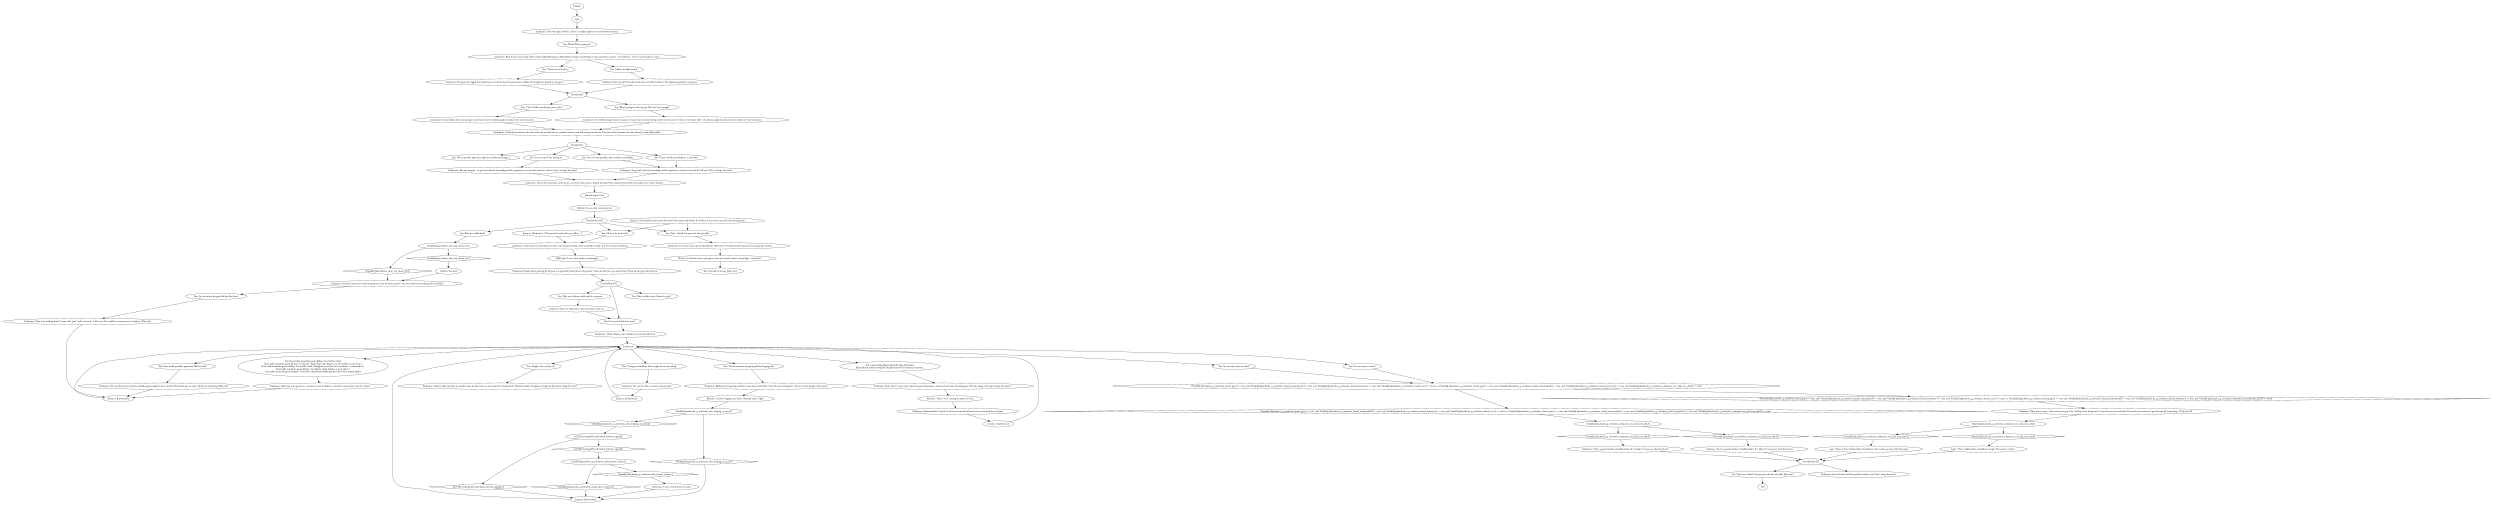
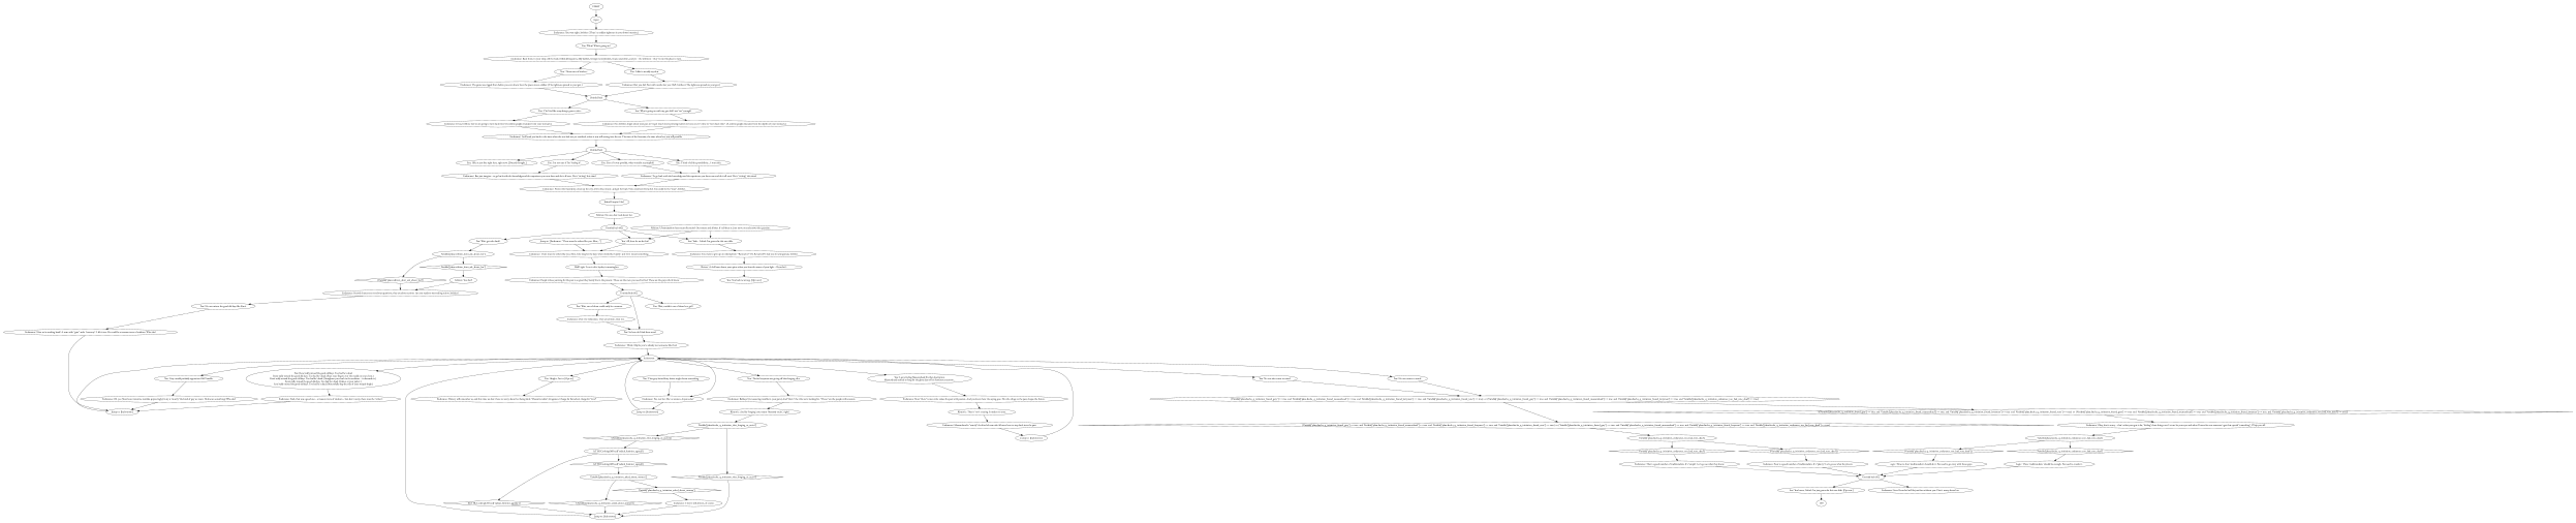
  digraph {
    fontname="EB Garamond"
    node [fontname="EB Garamond"]
    edge [fontname="EB Garamond"]
    n1 [label=START]
    n2 [label=input]
    n3 [label="Endurance: You were right, bröther. (There's a sudden tightness in your lower intestine.)"]
    n4 [label="You: What? What's going on?"]
    n5 [label="Endurance: Back there, in your sleep. All the weak-willed delinquents, dilly-dalliers, foreign moneylenders, insane anarchists, and yes -- the wöömen -- they've run this place to ruin."]
    n6 [label="You: Those sons of bitches..."]
    n7 [label="You: I didn't actually say that."]
    n8 [label="Endurance: The game was rigged from before you even knew how the pieces move, söldier. (The tightness spreads to your gut.)"]
    n9 [label="Endurance: But you did. Not with words, but you *did*, bröther. (The tightness spreads to your gut.)"]
    n10 [label="You: I like it just fine right here, right now. [Discard thought.]"]
    n11 [label="Endurance: Protect the Suzerainty, clean up the city, revive disco music, and get her back? You could save Revachol. You could be the *man*, bröther."]
    n12 [label="Inland Empire: Her?"]
    n13 [label="Volition: No one, don't ask about her."]
    n14 [label="Untitled hub (02)"]
    n15 [label="You: All, how do we do this?"]
-   n16 [label="You: Wait, get couldn back?"]
+   n16 [label="You: Wait, get who back?"]
    n17 [label="You: Yeah... I think I'm gonna let this one slide."]
    n18 [label="Endurance: There must be others like you. Men, who long for the days when words like 'loyalty' and 'love' meant something."]
    n19 [label="Variable[\"plaza.volition_dont_ask_about_her\"]"]
    n20 [label="Endurance: You want to give up on redemption? *Revanche?* On Revachol?! I had you for a kingsman, bröther."]
    n21 [label="Half Light: Love is shit, loyalty is meaningless."]
    n22 [label="Endurance: People whose yearning for the past is so great they barely live in the present. Those are the men you need to find. Those are the guys who'd know."]
    n23 [label="Untitled hub (02)"]
    n24 [label="You: So how do I find these men?"]
    n25 [label="Endurance: Think. Maybe you've already met someone like that?"]
    n26 [label=hubotoron]
    n27 [label="You: No one comes to mind."]
    n28 [label="(Variable[\"plaza.fascha_q_initiation_found_gary\"] == true  and  Variable[\"plaza.fascha_q_initiation_found_measurehead\"] == true  and  Variable[\"plaza.fascha_q_initiation_found_lorryman\"] == true  and  Variable[\"plaza.fascha_q_initiation_found_rene\"] == true)  or  (Variable[\"plaza.fascha_q_initiation_found_gary\"] == true  and  Variable[\"plaza.fascha_q_initiation_found_measurehead\"] == true  and  Variable[\"plaza.fascha_q_initiation_found_lorryman\"] == true  and  Variable[\"plaza.fascha_q_initiation_endurance_too_bad_rene_dead\"] == true)"]
    n29 [label="(Variable[\"plaza.fascha_q_initiation_found_gary\"] == true  and  Variable[\"plaza.fascha_q_initiation_found_measurehead\"] == true  and  Variable[\"plaza.fascha_q_initiation_found_lorryman\"] == true  and  Variable[\"plaza.fascha_q_initiation_found_rene\"] == true)  or  (Variable[\"plaza.fascha_q_initiation_found_gary\"] == true  and  Variable[\"plaza.fascha_q_initiation_found_measurehead\"] == true  and  Variable[\"plaza.fascha_q_initiation_found_lorryman\"] == true  and  Variable[\"plaza.fascha_q_initiation_endurance_too_bad_rene_dead\"] == true)" shape=diamond]
    n30 [label="!((Variable[\"plaza.fascha_q_initiation_found_gary\"] == true  and  Variable[\"plaza.fascha_q_initiation_found_measurehead\"] == true  and  Variable[\"plaza.fascha_q_initiation_found_lorryman\"] == true  and  Variable[\"plaza.fascha_q_initiation_found_rene\"] == true)  or  (Variable[\"plaza.fascha_q_initiation_found_gary\"] == true  and  Variable[\"plaza.fascha_q_initiation_found_measurehead\"] == true  and  Variable[\"plaza.fascha_q_initiation_found_lorryman\"] == true  and  Variable[\"plaza.fascha_q_initiation_endurance_too_bad_rene_dead\"] == true))" shape=diamond]
    n31 [label="Endurance: Yeah, that was a good one -- a treasure trove of wisdom -- but don't worry, there must be *others*."]
    n32 [label="Jump to: [hubotoron]"]
    n33 [label="Logic: Three 'traditionalists' should be enough. No need to overdo it."]
    n34 [label="Untitled hub (02)"]
    n35 [label="You: You know, I think I'm just gonna let this one slide. [Opt out.]"]
    n36 [label="Endurance: Sure. Revachol will do just fine without you. Don't worry about her."]
    n37 [label="Jump to: [Endurance: \"There must be others like you. Men,...\"]"]
    n38 [label="Endurance: No, not her. She's a woman. Anyone else?"]
    n39 [label="Jump to: [hubotoron]"]
    n40 [label="Jump to: [hubotoron]"]
-   n41 [label="You: Gary would probably appreciate Old Revachol."]
+   n41 [label="You: Gary would probably appreciate Old Variable."]
    n42 [label="You: I got a feeling Measurehead fits that description.\nMeasurehead seemed to long for the glory days of his Semenese ancestors..."]
    n43 [label="You: No one else comes to mind."]
    n44 [label="You: That grey-haired lorry driver might know something."]
    n45 [label="You: The fat lorryman was giving off that longing vibe."]
    n46 [label="You: René really missed the good old days. Too bad he's dead.\nRené really missed the good old days. Too bad he's dead. (Run your fingers over the medal on your chest.)\nRené really missed the good old days. Too bad he's dead. (Straighten your back in the uniform -- it demands it.) \nRené really missed the good old days. Too bad he's dead. (Glance at your jacket.)\nRené really missed the good old days. Too bad he's dead. (Mournfully slap the side of your striped thigh.)"]
    n47 [label="You: Alright, I'm in. [Opt in.]"]
    n48 [label="Endurance: But just imagine... to go back with the knowledge and the experience you now have and do it all over. Do it *richtig* this time?"]
    100
    n50 [label="You: I *do* feel like everything's gone to shit..."]
    n51 [label="Endurance: It has, bröther, but we are going to turn back time! (A solemn gurgle emanates from your stomach.)"]
    n52 [label="Endurance: I will send you back to the time when the sun had not yet vanished, when it was still setting into the sea. The time of the Suzerain, the time when love was still possible."]
    n53 [label="Variable[\"plaza.fascha_q_initiation_endurance_too_bad_rene_dead\"]"]
    n54 [label="Variable[\"plaza.fascha_q_initiation_endurance_too_bad_rene_dead\"]" shape=diamond]
    n55 [label="!(Variable[\"plaza.fascha_q_initiation_endurance_too_bad_rene_dead\"])" shape=diamond]
    n56 [label="Logic: Three to four 'traditionalists' should do it. No need to go crazy with those guys."]
    n57 [label="Untitled hub"]
    n58 [label="You: What's going on with my gut, did I not *eat* enough?"]
    n59 [label="Shivers: A chill runs down your spine when you hear the name of your light -- Revachol..."]
    n60 [label="You: You had me wrong. [Opt out.]"]
    n61 [label="Endurance: Now *there* is man who values the past with passion. And you know how the saying goes: He who clings to the past, shapes the future."]
    n62 [label="Rhetoric: That is *not* a saying. It makes no sense."]
    n63 [label="Endurance: Measurehead is *exactly* the kind of man who'd know how to step back into the past."]
    n64 [label="Endurance: That's a good number of traditionalists. It's *ample*. Let's go see what they know."]
    n65 [label="Variable[\"plaza.fascha_q_initiation_rhet_longing_or_racist\"]"]
    n66 [label="Variable[\"plaza.fascha_q_initiation_rhet_longing_or_racist\"]" shape=diamond]
    n67 [label="!(Variable[\"plaza.fascha_q_initiation_rhet_longing_or_racist\"])" shape=diamond]
    n68 [label="IsTHCCookingOrFixed(\"radical_feminist_agenda\")"]
    n69 [label="IsTHCCookingOrFixed(\"radical_feminist_agenda\")" shape=diamond]
    n70 [label="!(IsTHCCookingOrFixed(\"radical_feminist_agenda\"))" shape=diamond]
    n71 [label="Variable[\"plaza.fascha_q_initiation_asked_about_women\"]"]
    n72 [label="Variable[\"plaza.fascha_q_initiation_asked_about_women\"]" shape=diamond]
    n73 [label="!(Variable[\"plaza.fascha_q_initiation_asked_about_women\"])" shape=diamond]
    n74 [label="Endurance: Don't be ridiculous. They are all men, trust me."]
    n75 [label="Endurance: Now we're making bank! A man with *guts* and a *memory*. I felt it too. He could be a treasure trove of wisdom. Who else?"]
    n76 [label="Endurance: They're still all men, of course."]
    n77 [label="Endurance: No, bröther, forget about your gut, we've got much more pressing matters to focus on. It’s time to *turn back time*. (A solemn gurgle emanates from the depths of your stomach.)"]
    n78 [label="Endurance: To go back with the knowledge and the experience you have now and do it all over? Do it *richtig* this time?"]
    n79 [label="Variable[\"plaza.volition_dont_ask_about_her\"]" shape=diamond]
    n80 [label="!(Variable[\"plaza.volition_dont_ask_about_her\"])" shape=diamond]
    n81 [label="Endurance: Oh yes. (Your lower intestine rumbles approvingly.) Gary is *exactly* the kind of guy we want. He knows something! Who else?"]
    n82 [label="Variable[\"plaza.fascha_q_initiation_endurance_too_bad_rene_dead\"]"]
    n83 [label="Variable[\"plaza.fascha_q_initiation_endurance_too_bad_rene_dead\"]" shape=diamond]
    n84 [label="!(Variable[\"plaza.fascha_q_initiation_endurance_too_bad_rene_dead\"])" shape=diamond]
    n85 [label="Endurance: Four is a good number of traditionalists. It's *plenty*. Let's go see what they know."]
    n86 [label="Untitled hub"]
    n87 [label="You: Wait, one of them could easily be a woman."]
    n88 [label="Endurance: Okay, don't worry -- that's what your gut is for, *feeling* these things out. Let me be your eyes and when I know for sure someone's got that special *something*, I'll tip you off."]
    n89 [label="You: Wait, couldn't one of them be a girl?"]
    n90 [label="You: I'm not sure if I'm *feeling it*."]
    n91 [label="You: Even if it was possible, what would it accomplish?"]
    n92 [label="You: Think of all the possibilities... I want this."]
    n93 [label="Jump to: [hubotoron]"]
    n94 [label="Endurance: Second chances are not about questions, they are about actions. Are you ready to start taking action, bröther?"]
    n95 [label="You: No one misses the good old days like René."]
    n96 [label="Endurance: Bullseye! (A reassuring rumble in your guts.) And *that's* the vibe we're looking for. *Those* are the people with answers."]
    n97 [label="Rhetoric: And by 'longing' you meant 'blatantly racist', right?"]
    n98 [label="Volition: You fool!"]
    n99 [label="Endurance: History will remember us, and this time we don't have to worry about her being kind. *Praeterita redire*, kingsman. Charge for Revachol, charge for *love*!"]
    n100 [label="Volition: Ultramarathon here meant Revachol. Our streets and all that. It's all there is. Just move on and answer the question."]
    n1 -> n2
    n2 -> n3
    n3 -> n4
    n4 -> n5
    n5 -> n6
    n5 -> n7
    n6 -> n8
    n7 -> n9
    n8 -> n57
    n9 -> n57
    n11 -> n12
    n12 -> n13
    n13 -> n14
    n14 -> n15
    n14 -> n16
    n14 -> n17
    n15 -> n18
    n16 -> n19
    n17 -> n20
    n18 -> n21
    n19 -> n79
    n19 -> n80
    n20 -> n59
    n21 -> n22
    n22 -> n23
    n23 -> n24
    n23 -> n87
    n23 -> n89
    n24 -> n25
    n25 -> n26
    n26 -> n27
    n26 -> n41
    n26 -> n42
    n26 -> n43
-   n26 -> n44
+   n26 -> n38
    n26 -> n45
    n26 -> n46
    n26 -> n47
    n27 -> n28
    n28 -> n29
    n28 -> n30
    n29 -> n82
    n30 -> n88
    n31 -> n32
    n32 -> n26
    n33 -> n34
    n34 -> n35
    n34 -> n36
    n35 -> 100
    n37 -> n18
    n38 -> n39
    n39 -> n26
    n40 -> n26
    n41 -> n81
    n42 -> n61
    n43 -> n28
    n44 -> n38
    n45 -> n96
    n46 -> n31
    n47 -> n99
    n48 -> n11
    n50 -> n51
    n51 -> n52
    n52 -> n86
    n53 -> n54
    n53 -> n55
    n54 -> n33
    n55 -> n56
    n56 -> n34
    n57 -> n50
    n57 -> n58
    n58 -> n77
    n59 -> n60
    n61 -> n62
    n62 -> n63
    n63 -> n93
    n64 -> n34
    n65 -> n66
    n65 -> n67
    n66 -> n40
    n67 -> n68
    n68 -> n69
    n68 -> n70
    n69 -> n71
    n70 -> n40
    n71 -> n72
    n71 -> n73
    n72 -> n76
    n73 -> n40
    n74 -> n24
    n75 -> n32
    n76 -> n40
    n77 -> n52
    n78 -> n11
    n79 -> n98
    n80 -> n94
    n81 -> n32
    n82 -> n83
    n82 -> n84
    n83 -> n64
    n84 -> n85
    n85 -> n34
    n86 -> n10
    n86 -> n90
    n86 -> n91
    n86 -> n92
    n87 -> n74
    n88 -> n53
    n90 -> n48
    n91 -> n78
    n92 -> n78
    n93 -> n26
    n94 -> n95
    n95 -> n75
    n96 -> n97
    n97 -> n65
    n98 -> n94
    n100 -> n15
    n100 -> n17
  }
